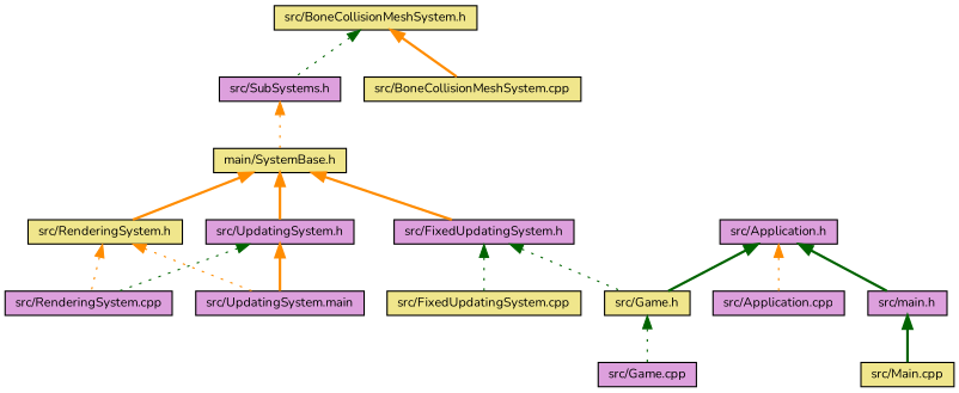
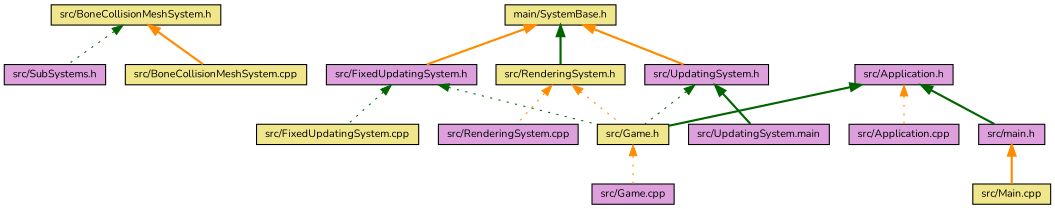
  digraph {
    fontname=Nunito
    node [color=black fillcolor=plum fontname=Nunito fontsize=10 shape=record style=filled]
    edge [color=darkgreen dir=back fontname=Nunito fontsize=10 labelfontname=Helvetica labelfontsize=10 style=dotted]
    n1 [fillcolor=khaki fontcolor=black height=0.2 label="src/BoneCollisionMeshSystem.h" width=0.4]
    n2 [height=0.2 label="src/SubSystems.h" width=0.4]
    n3 [fillcolor=khaki height=0.2 label="src/BoneCollisionMeshSystem.cpp" width=0.4]
    n4 [fillcolor=khaki height=0.2 label="main/SystemBase.h" width=0.4]
    n5 [height=0.2 label="src/FixedUpdatingSystem.h" width=0.4]
    n6 [fillcolor=khaki height=0.2 label="src/RenderingSystem.h" width=0.4]
    n7 [height=0.2 label="src/UpdatingSystem.h" width=0.4]
    n8 [fillcolor=khaki height=0.2 label="src/Game.h" width=0.4]
    n9 [fillcolor=khaki height=0.2 label="src/FixedUpdatingSystem.cpp" width=0.4]
    n10 [height=0.2 label="src/RenderingSystem.cpp" width=0.4]
    n11 [height=0.2 label="src/UpdatingSystem.main" width=0.4]
    n12 [height=0.2 label="src/Game.cpp" width=0.4]
    n13 [height=0.2 label="src/Application.h" width=0.4]
    n14 [height=0.2 label="src/Application.cpp" width=0.4]
    n15 [height=0.2 label="src/main.h" width=0.4]
    n16 [fillcolor=khaki height=0.2 label="src/Main.cpp" width=0.4]
    n1 -> n2
    n1 -> n3 [color=darkorange style=bold]
-   n2 -> n4 [color=darkorange]
    n4 -> n5 [color=darkorange style=bold]
-   n4 -> n6 [color=darkorange style=bold]
+   n4 -> n6 [style=bold]
    n4 -> n7 [color=darkorange style=bold]
    n5 -> n8
    n5 -> n9
-   n6 -> n11 [color=darkorange]
+   n6 -> n8 [color=darkorange]
    n6 -> n10 [color=darkorange]
-   n7 -> n10
-   n7 -> n11 [color=darkorange style=bold]
-   n8 -> n12
+   n7 -> n8
+   n7 -> n11 [style=bold]
+   n8 -> n12 [color=darkorange]
    n13 -> n8 [style=bold]
    n13 -> n14 [color=darkorange]
    n13 -> n15 [style=bold]
-   n15 -> n16 [style=bold]
+   n15 -> n16 [color=darkorange style=bold]
  }
